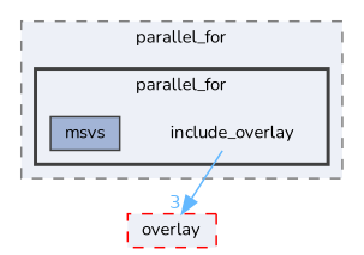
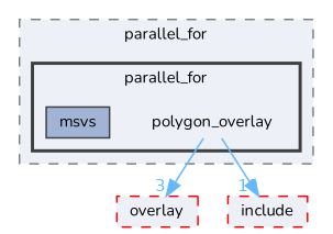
  digraph {
    compound=true
    fontname=Nunito
    node [fontname=Nunito fontsize=10 shape=box color=red fillcolor="#edf0f7" style="filled,dashed"]
    edge [color=steelblue1 fontcolor=steelblue1 fontname=Nunito fontsize=10 labeldistance=1.5 labelfontname=Helvetica labelfontsize=10]
-   n1 [height=0.2 label=include_overlay shape=plaintext width=0.4 color="" fillcolor="" style=""]
+   n1 [height=0.2 label=polygon_overlay shape=plaintext width=0.4 color="" fillcolor="" style=""]
    n2 [color=grey25 fillcolor="#a2b4d6" height=0.2 label=msvs style=filled width=0.4]
    n3 [height=0.2 label=overlay width=0.4]
+   n4 [height=0.2 label=include width=0.4]
    subgraph cluster_1 {
      bgcolor="#edf0f7"
      fontsize=10
      label=parallel_for
      pencolor=grey50
      style="filled,dashed"
      subgraph cluster_2 {
        bgcolor="#edf0f7"
        fontsize=10
        label=parallel_for
        pencolor=grey25
        style="filled,bold"
        n1
        n2
      }
    }
    n1 -> n3 [headlabel=3]
+   n1 -> n4 [headlabel=10]
  }
